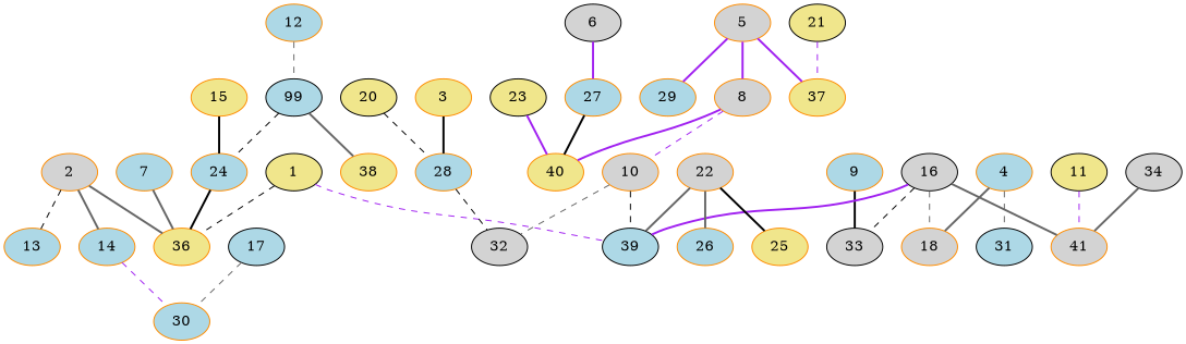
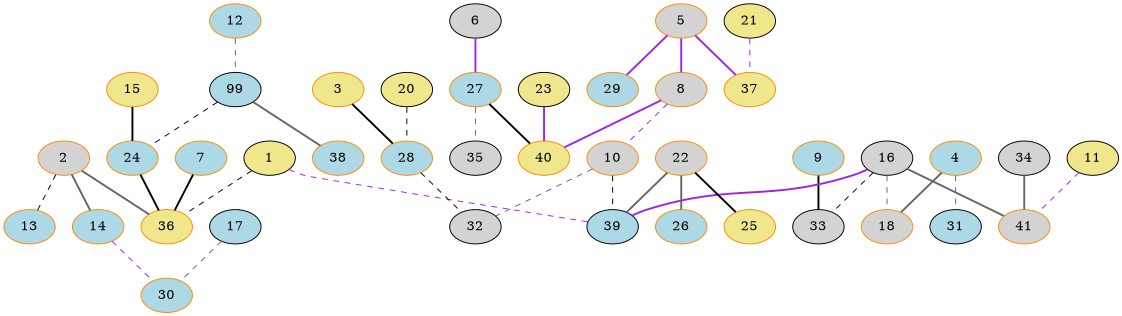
  graph {
    node [color=darkorange fillcolor=lightblue style=filled]
    edge [color=black style=bold weight=1.0]
    1 [color=black fillcolor=khaki]
    36 [fillcolor=khaki]
    39 [color=black]
    2 [fillcolor=lightgrey]
    13
    14
    30
    3 [fillcolor=khaki]
    28
    32 [color=black fillcolor=lightgrey]
    18 [fillcolor=lightgrey]
    4
    31 [color=black]
    5 [fillcolor=lightgrey]
    8 [fillcolor=lightgrey]
    29
    37 [fillcolor=khaki]
    10 [fillcolor=lightgrey]
    40 [fillcolor=khaki]
    6 [color=black fillcolor=lightgrey]
    27
+   35 [color=black fillcolor=lightgrey]
    7
    33 [color=black fillcolor=lightgrey]
    9
    11 [color=black fillcolor=khaki]
    41 [fillcolor=lightgrey]
    n28 [color=black label=99]
    12
    24
-   38 [fillcolor=khaki]
+   38
    15 [fillcolor=khaki]
    16 [color=black fillcolor=lightgrey]
    17 [color=black]
    20 [color=black fillcolor=khaki]
    21 [color=black fillcolor=khaki]
    22 [fillcolor=lightgrey]
    25 [fillcolor=khaki]
    26
    23 [color=black fillcolor=khaki]
    34 [color=black fillcolor=lightgrey]
    1 -- 36 [style=dashed]
    1 -- 39 [color=purple style=dashed]
    2 -- 36 [color=gray40]
    2 -- 13 [style=dashed]
    2 -- 14 [color=gray40]
    14 -- 30 [color=purple style=dashed]
    3 -- 28
    28 -- 32 [style=dashed]
    4 -- 18 [color=gray40]
    4 -- 31 [color=gray40 style=dashed]
    5 -- 8 [color=purple]
    5 -- 29 [color=purple]
    5 -- 37 [color=purple]
    8 -- 10 [color=purple style=dashed]
    8 -- 40 [color=purple]
    10 -- 39 [style=dashed]
    10 -- 32 [color=gray40 style=dashed]
    6 -- 27 [color=purple]
    27 -- 40
-   7 -- 36 [color=gray40]
+   27 -- 35 [color=gray40 style=dashed]
+   7 -- 36
    9 -- 33
    11 -- 41 [color=purple style=dashed]
    n28 -- 24 [style=dashed]
    n28 -- 38 [color=gray40]
    12 -- n28 [color=gray40 style=dashed]
    24 -- 36
    15 -- 24
    16 -- 39 [color=purple]
    16 -- 18 [color=gray40 style=dashed]
    16 -- 33 [style=dashed]
    16 -- 41 [color=gray40]
    17 -- 30 [color=gray40 style=dashed]
    20 -- 28 [style=dashed]
    21 -- 37 [color=purple style=dashed]
    22 -- 39 [color=gray40]
    22 -- 25
    22 -- 26 [color=gray40]
    23 -- 40 [color=purple]
    34 -- 41 [color=gray40]
  }
